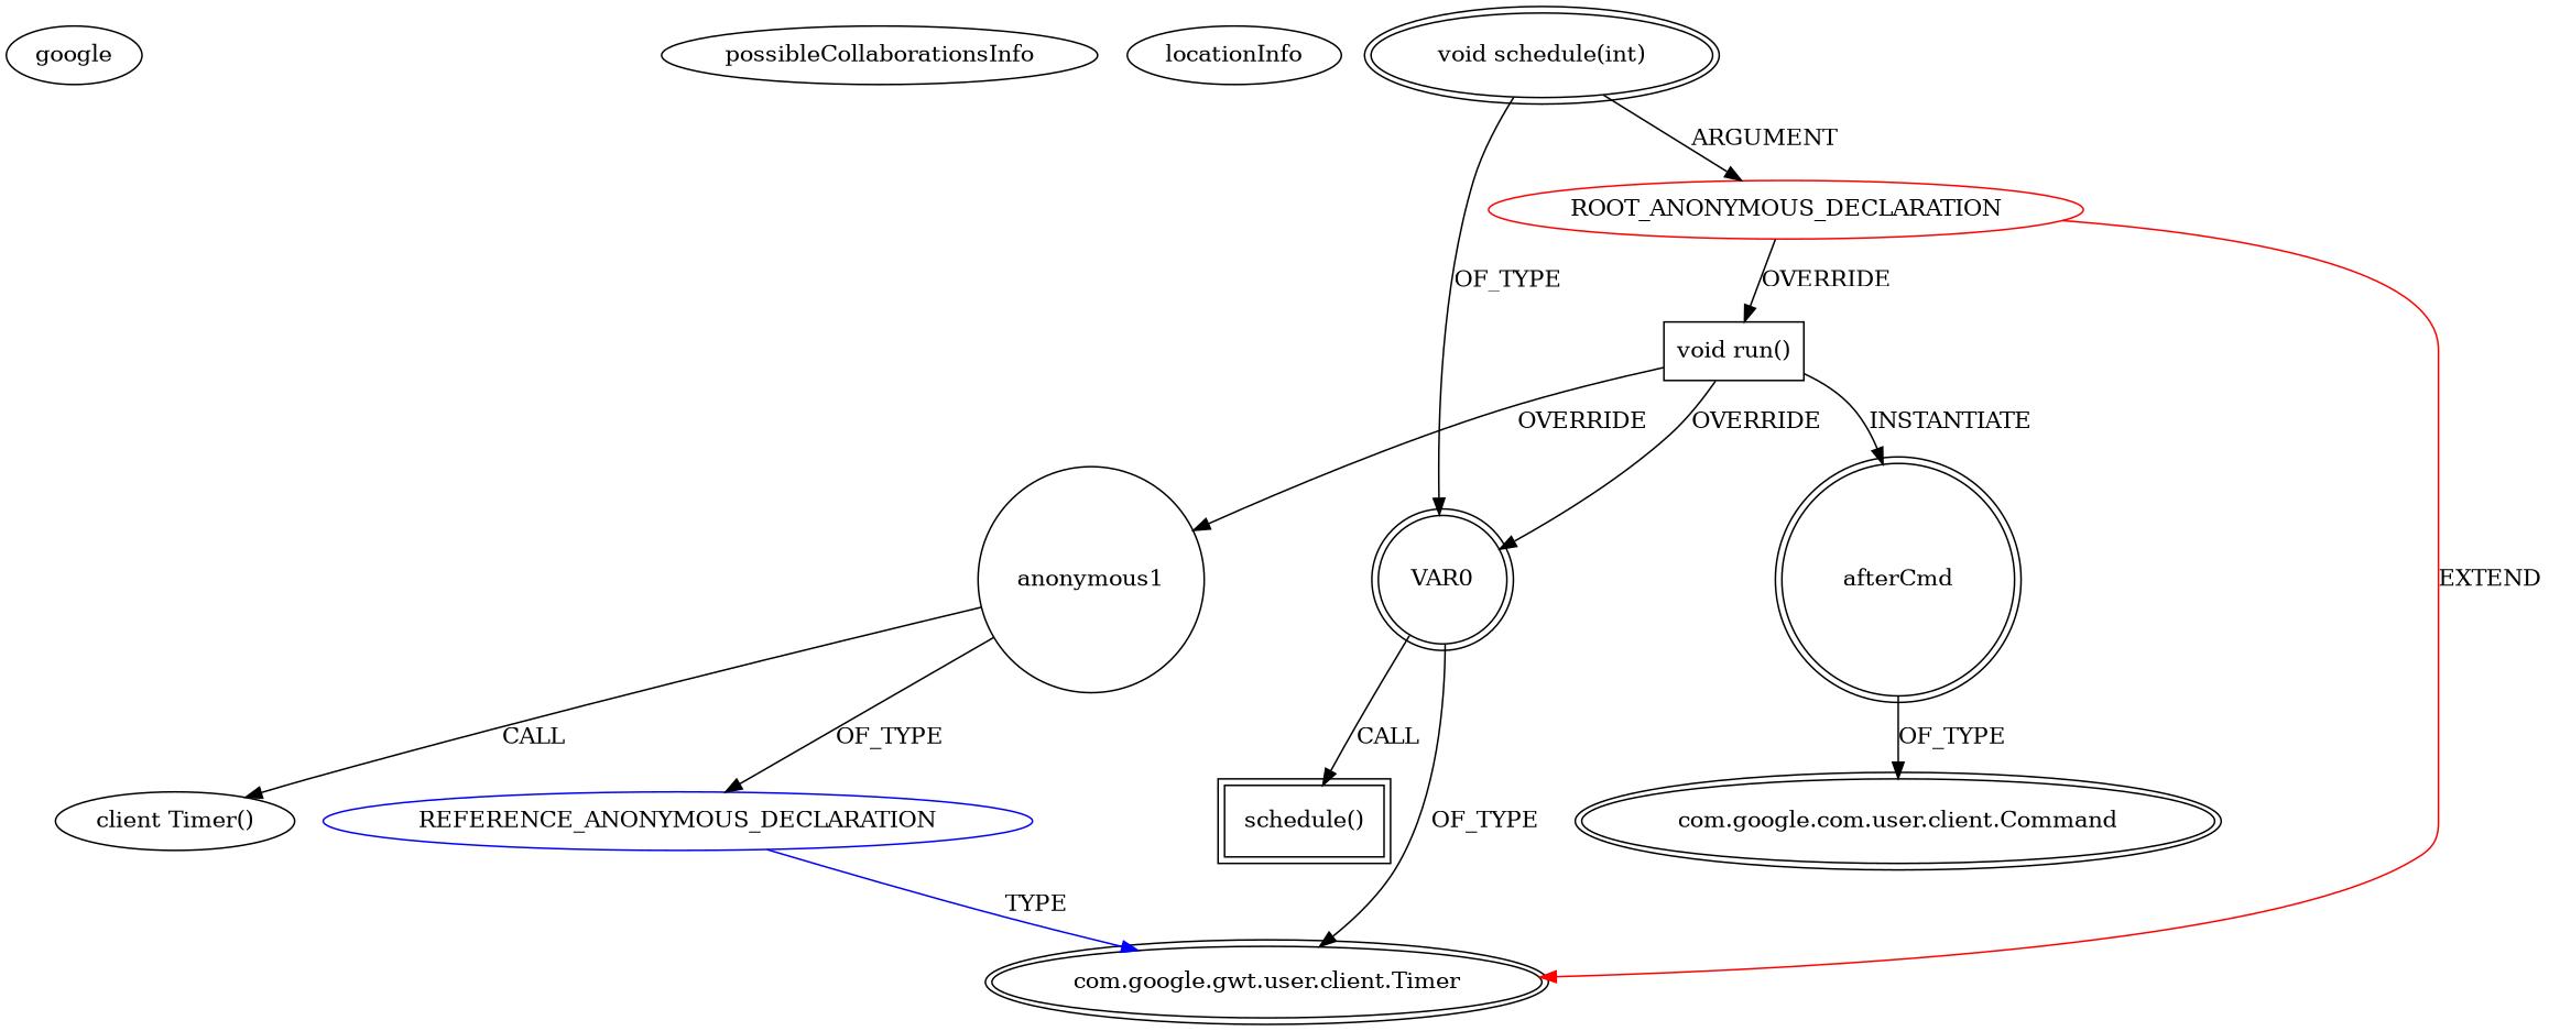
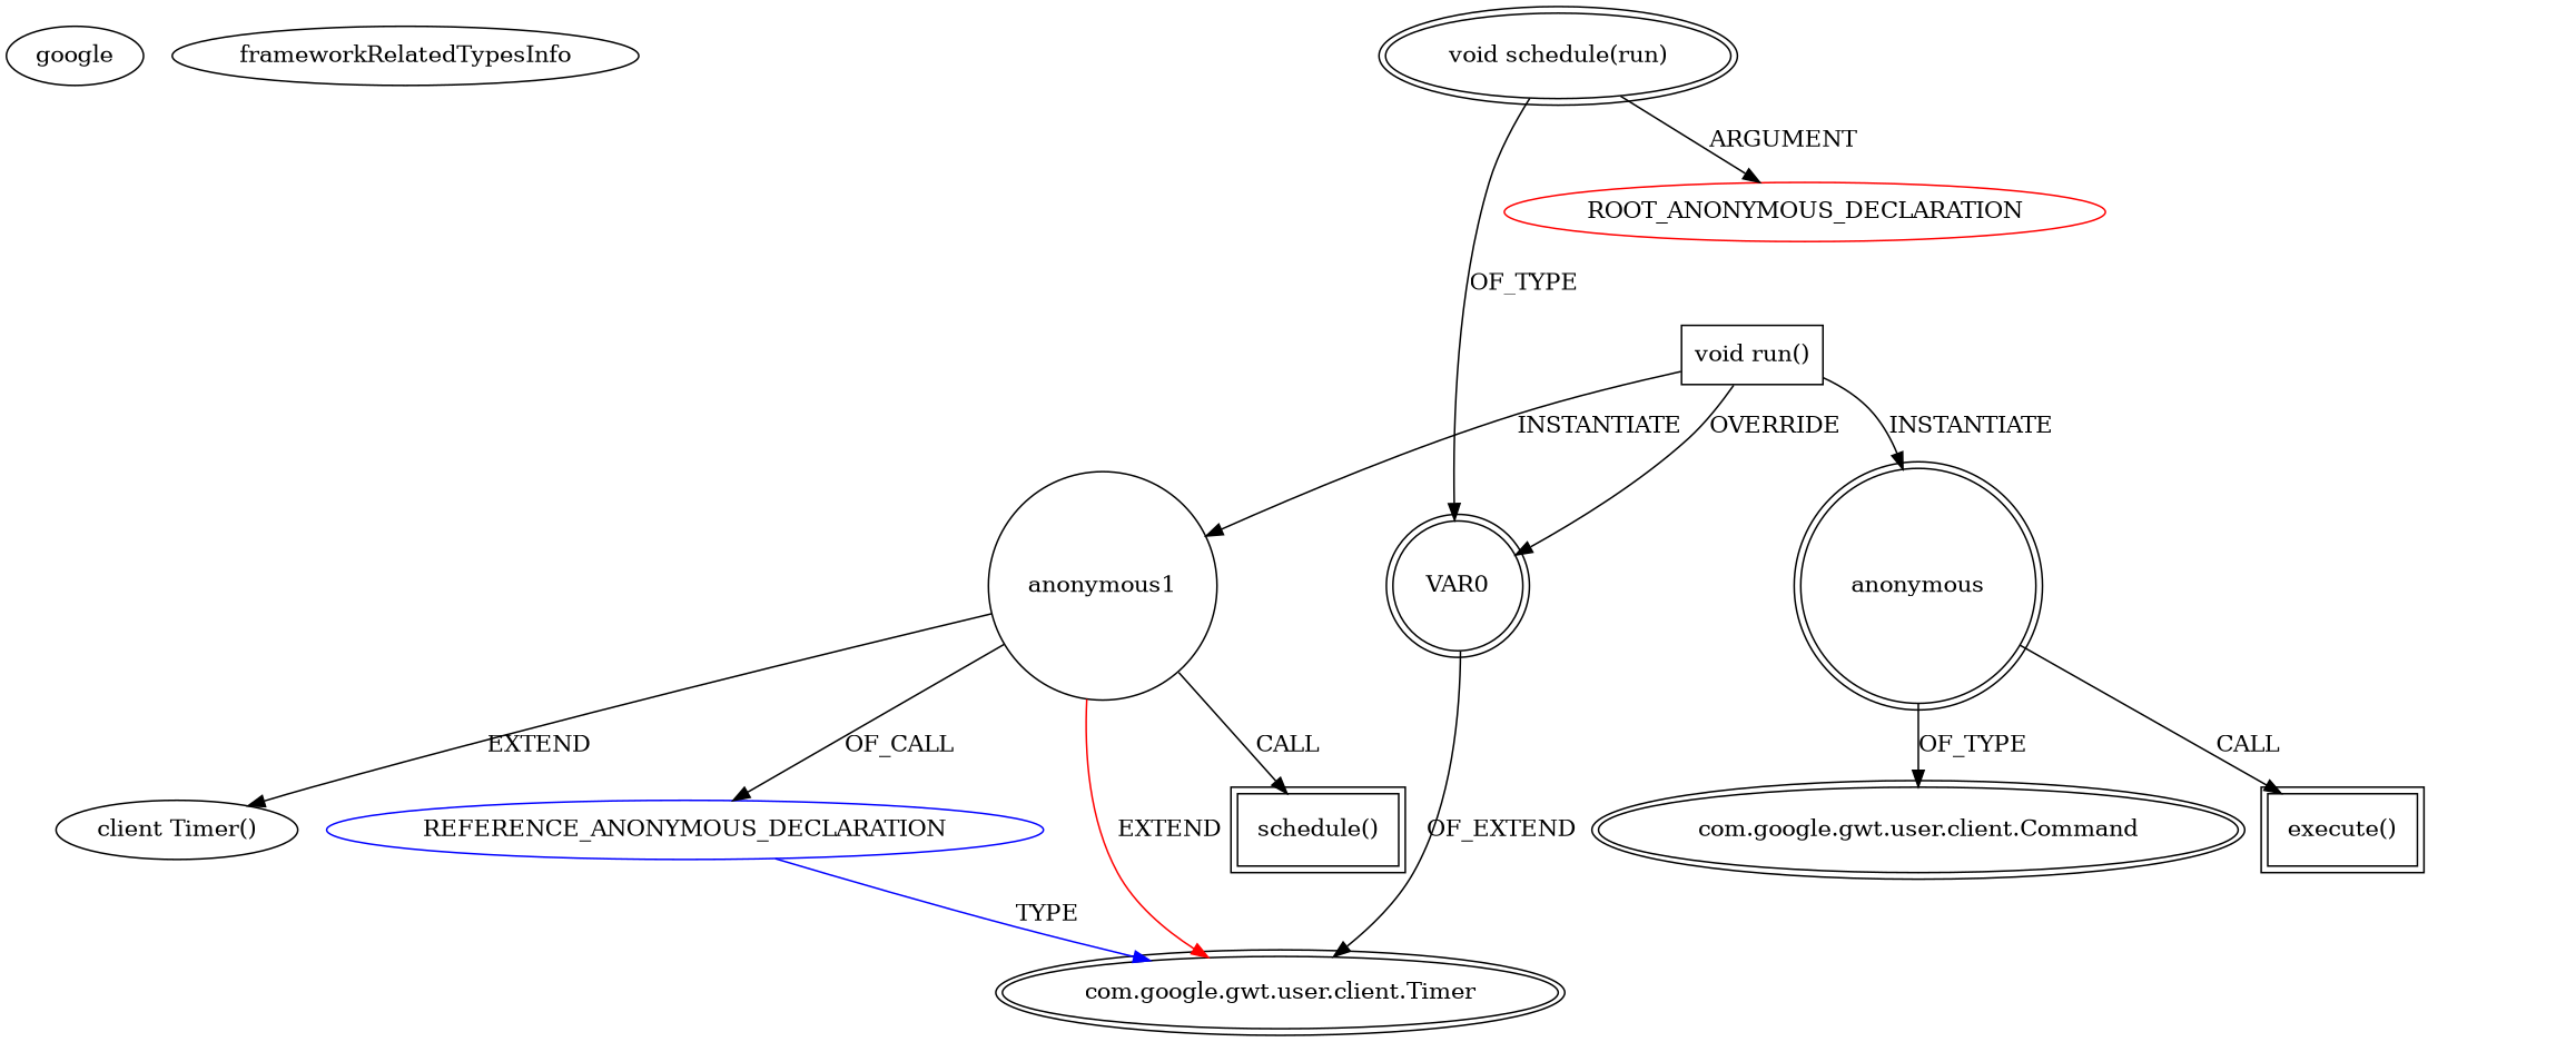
  digraph {
    node [isFrameworkType=true]
    n1 [category=extension_graph graphId=4154 isAnonymous=true label=google possibleRelation=true isFrameworkType=""]
-   possibleCollaborationsInfo [0="4154~OVERRIDING_METHOD_DECLARATION-INSTANTIATION-~com.google.gwt.user.client.Timer ~com.google.gwt.user.client.Timer ~true~true" isFrameworkType=""]
-   locationInfo [contextSignature="void run()" filePath="/nextinterfaces-next/next-master/src/next/i/controller/XController.java" graphId=4154 projectName="nextinterfaces-next" isFrameworkType=""]
+   frameworkRelatedTypesInfo [0="com.google.gwt.user.client.Timer" isFrameworkType=""]
    n5 [color=red isFrameworkType=false label=ROOT_ANONYMOUS_DECLARATION vertexType=ROOT_ANONYMOUS_DECLARATION]
    n6 [label="com.google.gwt.user.client.Timer" peripheries=2 vertexType=FRAMEWORK_CLASS_TYPE]
    n7 [isFrameworkType=false label="void run()" shape=box vertexType=OVERRIDING_METHOD_DECLARATION]
    n8 [label=VAR0 peripheries=2 shape=circle vertexType=VARIABLE_EXPRESION]
    n9 [isFrameworkType=false label=anonymous1 shape=circle vertexType=VARIABLE_EXPRESION]
-   n10 [label=afterCmd peripheries=2 shape=circle vertexType=VARIABLE_EXPRESION]
-   n11 [label="void schedule(int)" peripheries=2 vertexType=OUTSIDE_CALL]
+   n10 [label=anonymous peripheries=2 shape=circle vertexType=VARIABLE_EXPRESION]
+   n11 [label="void schedule(run)" peripheries=2 vertexType=OUTSIDE_CALL]
    n12 [label="schedule()" peripheries=2 shape=box vertexType=INSIDE_CALL]
    n13 [color=blue isFrameworkType=false label=REFERENCE_ANONYMOUS_DECLARATION vertexType=REFERENCE_ANONYMOUS_DECLARATION]
    n14 [isFrameworkType=false label="client Timer()" vertexType=CONSTRUCTOR_CALL]
-   n15 [label="com.google.com.user.client.Command" peripheries=2 vertexType=FRAMEWORK_INTERFACE_TYPE]
-   n5 -> n6 [color=red label=EXTEND]
-   n5 -> n7 [label=OVERRIDE]
+   n15 [label="com.google.gwt.user.client.Command" peripheries=2 vertexType=FRAMEWORK_INTERFACE_TYPE]
+   n16 [label="execute()" peripheries=2 shape=box vertexType=INSIDE_CALL]
+   n9 -> n6 [color=red label=EXTEND]
    n7 -> n8 [label=OVERRIDE]
-   n7 -> n9 [label=OVERRIDE]
+   n7 -> n9 [label=INSTANTIATE]
    n7 -> n10 [label=INSTANTIATE]
-   n8 -> n6 [label=OF_TYPE]
-   n8 -> n12 [label=CALL]
-   n9 -> n13 [label=OF_TYPE]
-   n9 -> n14 [label=CALL]
+   n8 -> n6 [label=OF_EXTEND]
+   n9 -> n12 [label=CALL]
+   n9 -> n13 [label=OF_CALL]
+   n9 -> n14 [label=EXTEND]
    n10 -> n15 [label=OF_TYPE]
+   n10 -> n16 [label=CALL]
    n11 -> n5 [label=ARGUMENT]
    n11 -> n8 [label=OF_TYPE]
    n13 -> n6 [color=blue label=TYPE]
  }
